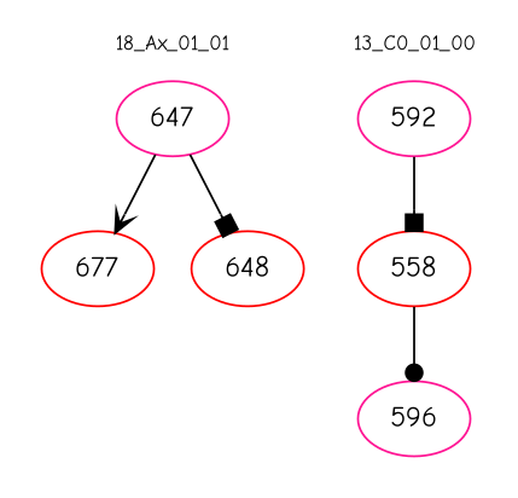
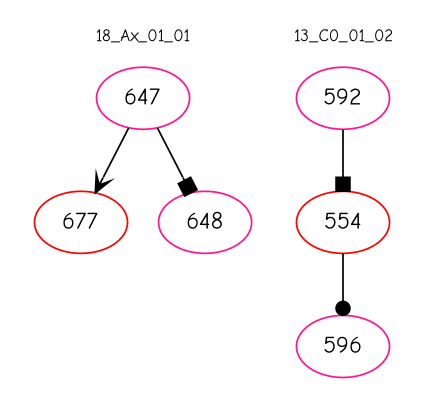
  digraph {
    fontname="Comic Neue"
    node [color=deeppink fontname="Comic Neue"]
    edge [arrowhead=box color=black fontname="Comic Neue"]
    n1 [label=647]
    n2 [color=red label=677]
-   n3 [color=red label=648]
+   n3 [label=648]
    n4 [label=592]
-   n5 [color=red label=558]
+   n5 [color=red label=554]
    n6 [label=596]
    subgraph cluster_1 {
      color=white
      fontsize=10
      label="18_Ax_01_01"
      n1
      n2
      n3
    }
    subgraph cluster_2 {
      color=white
      fontsize=10
-     label="13_C0_01_00"
+     label="13_C0_01_02"
      n4
      n5
      n6
    }
    n1 -> n2 [arrowhead=vee]
    n1 -> n3
    n4 -> n5
    n5 -> n6 [arrowhead=dot]
  }
